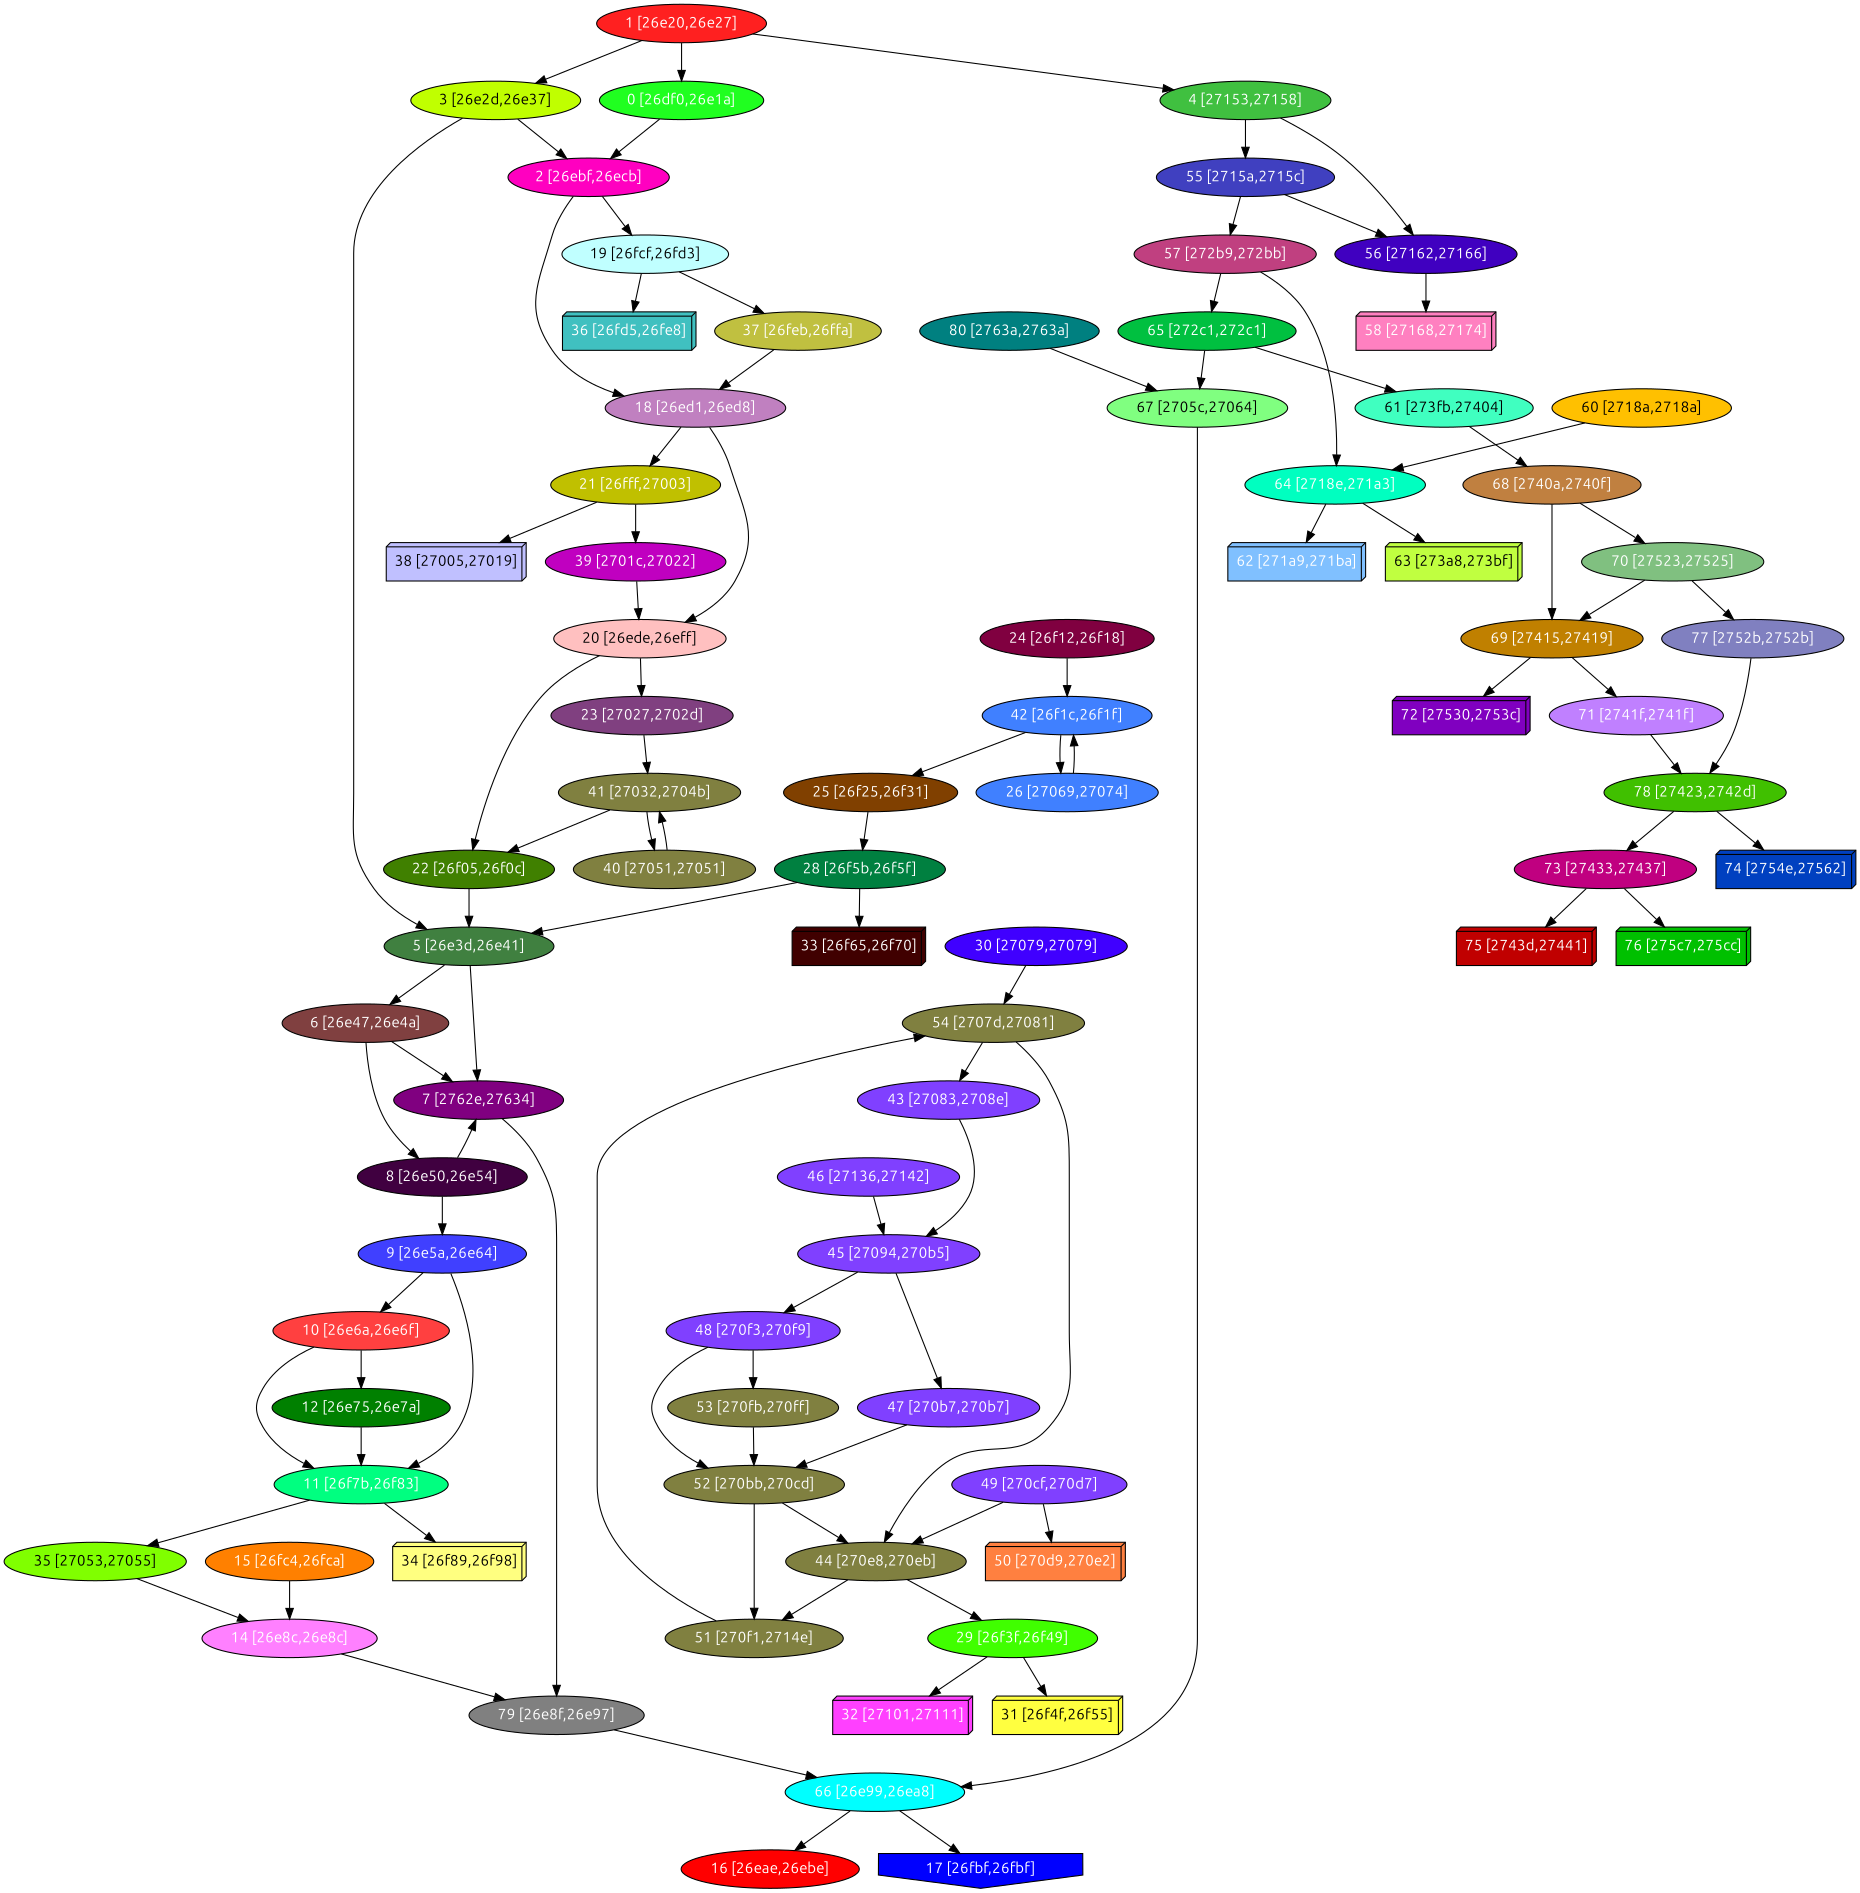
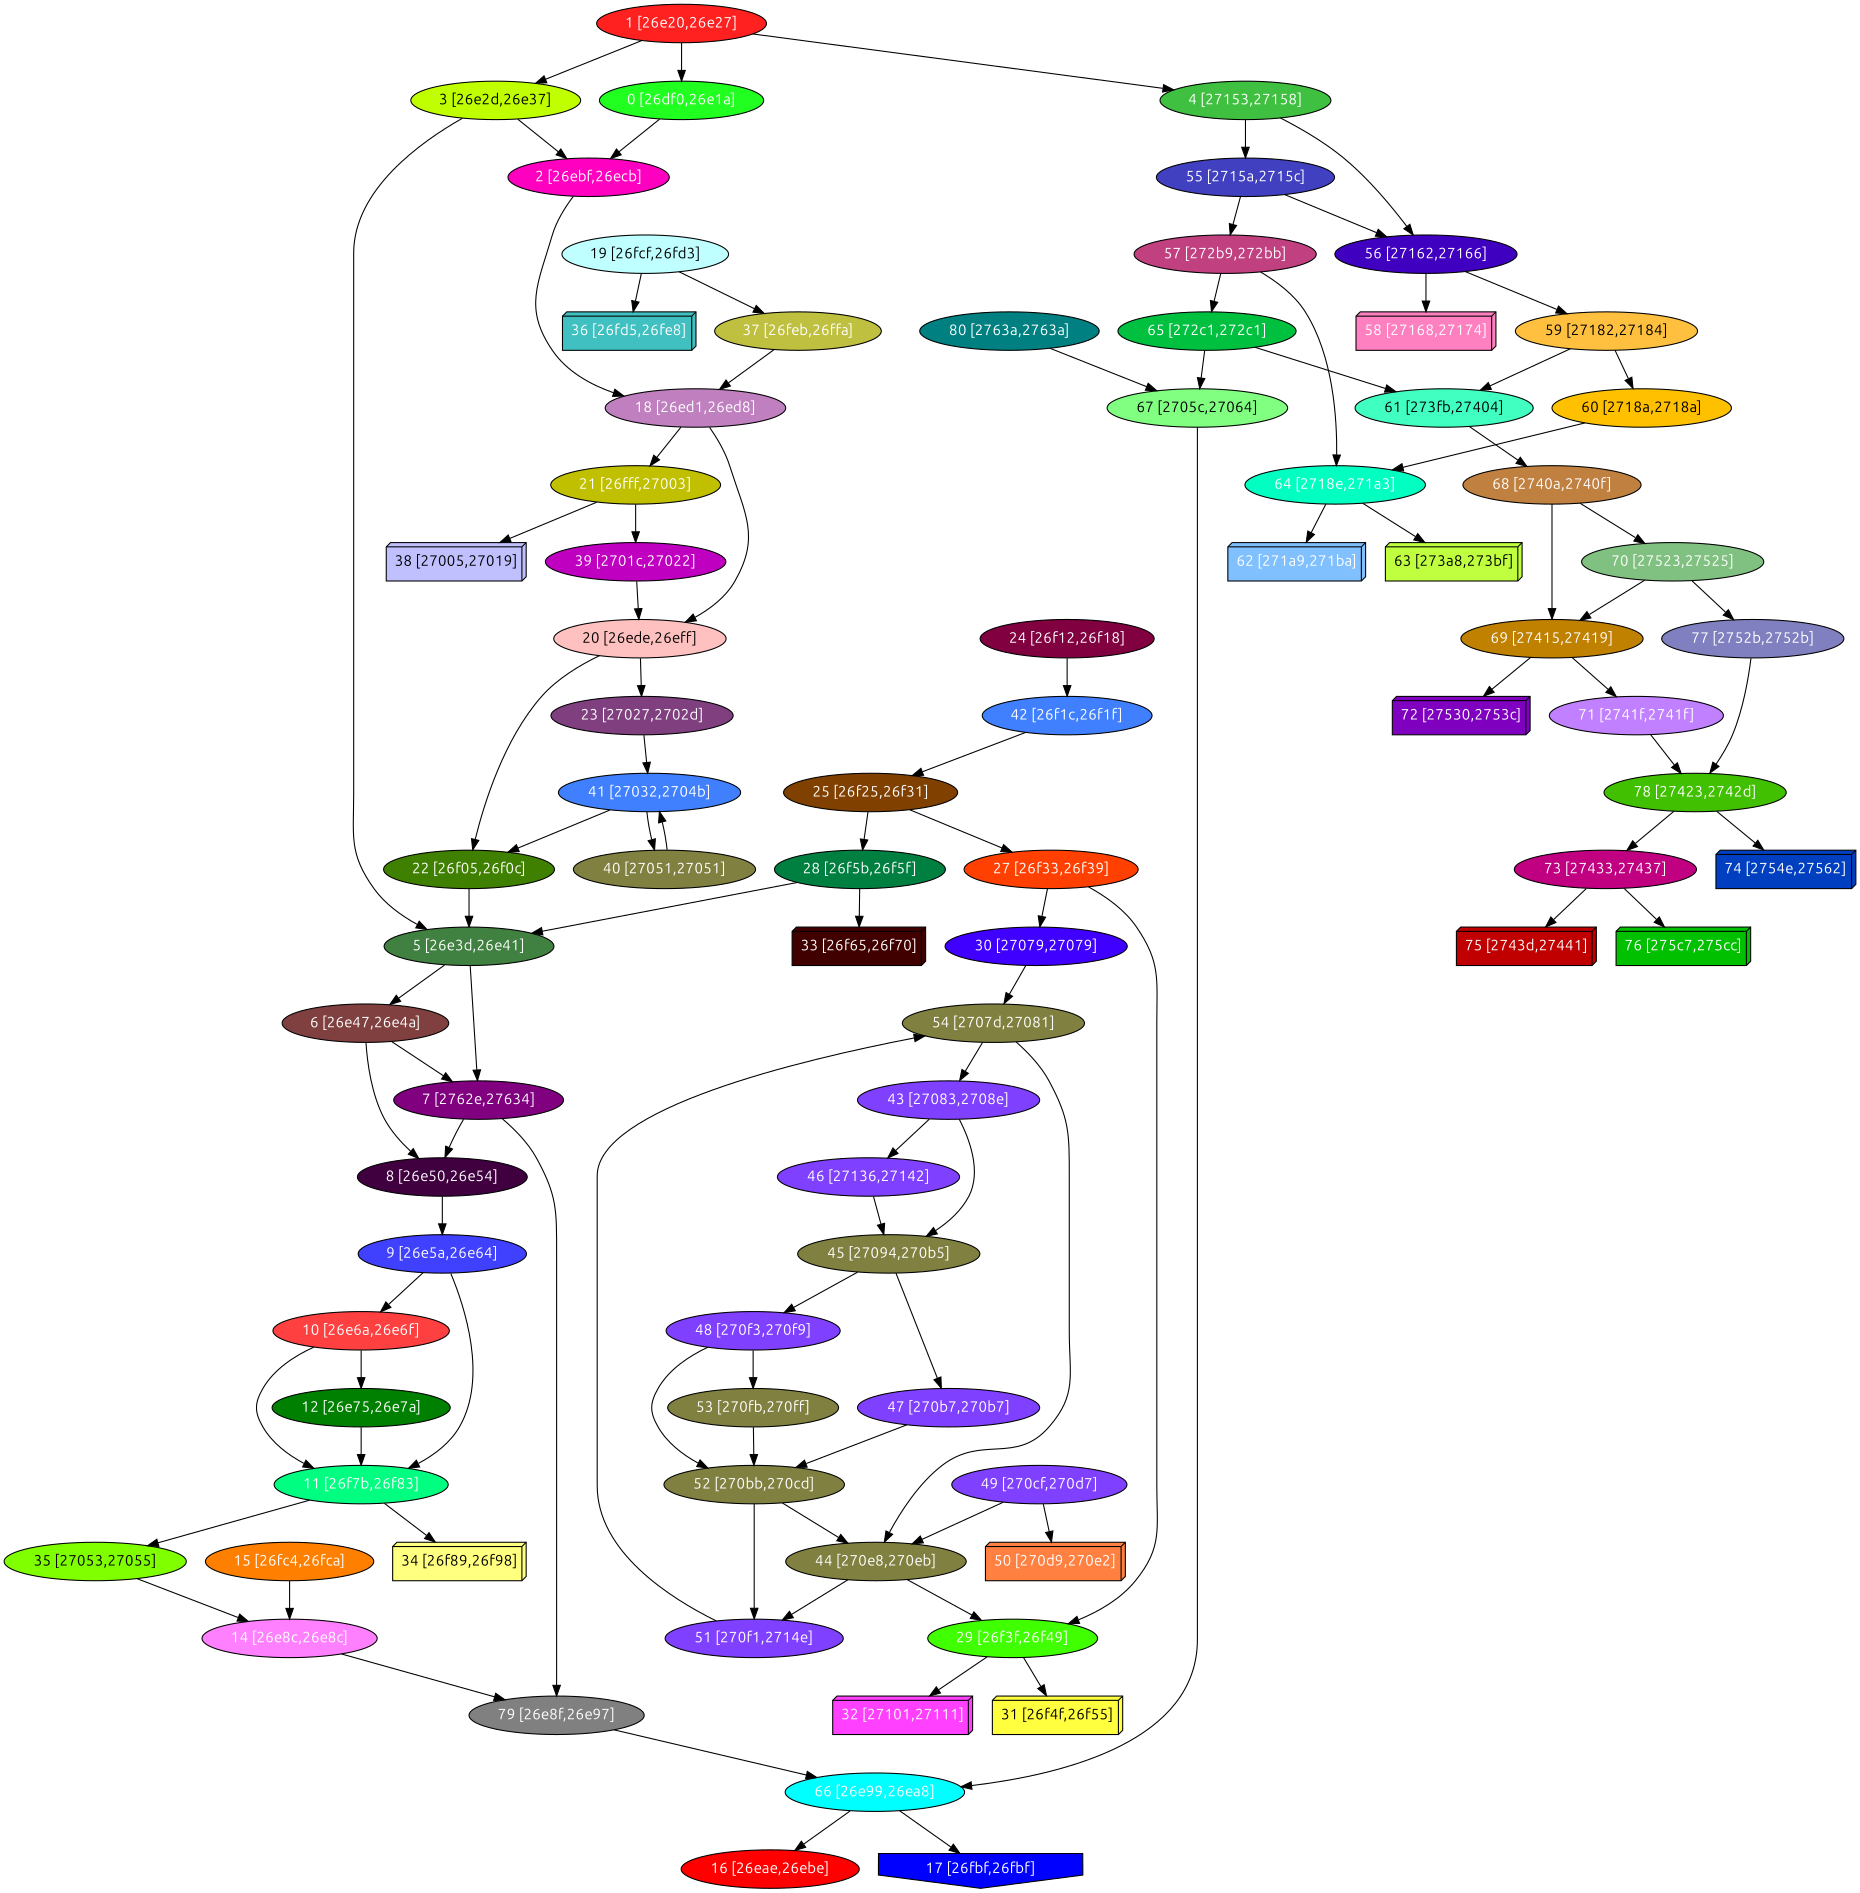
  digraph {
    fontname=Ubuntu
    node [fillcolor="#8040FF" fontcolor="#ffffff" fontname=Ubuntu shape=oval style=filled]
    edge [fontname=Ubuntu]
    n1 [fillcolor="#20FF20" label="0 [26df0,26e1a]"]
    n2 [fillcolor="#FF00C0" label="2 [26ebf,26ecb]"]
    n3 [fillcolor="#FF2020" label="1 [26e20,26e27]"]
    n4 [fillcolor="#C0FF00" fontcolor="#000000" label="3 [26e2d,26e37]"]
    n5 [fillcolor="#40C040" label="4 [27153,27158]"]
    n6 [fillcolor="#C080C0" label="18 [26ed1,26ed8]"]
    n7 [fillcolor="#C0FFFF" fontcolor="#000000" label="19 [26fcf,26fd3]"]
    n8 [fillcolor="#408040" label="5 [26e3d,26e41]"]
    n9 [fillcolor="#4040C0" label="55 [2715a,2715c]"]
    n10 [fillcolor="#4000C0" label="56 [27162,27166]"]
    n11 [fillcolor="#FFC0C0" fontcolor="#000000" label="20 [26ede,26eff]"]
    n12 [fillcolor="#C0C000" label="21 [26fff,27003]"]
    n13 [fillcolor="#40C0C0" label="36 [26fd5,26fe8]" shape=box3d]
    n14 [fillcolor="#C0C040" label="37 [26feb,26ffa]"]
    n15 [fillcolor="#804040" label="6 [26e47,26e4a]"]
    n16 [fillcolor="#800080" label="7 [2762e,27634]"]
    n17 [fillcolor="#C04080" label="57 [272b9,272bb]"]
    n18 [fillcolor="#FF80C0" label="58 [27168,27174]" shape=box3d]
+   n19 [fillcolor="#FFC040" fontcolor="#000000" label="59 [27182,27184]"]
    n20 [fillcolor="#400040" label="8 [26e50,26e54]"]
    n21 [fillcolor="#808080" label="79 [26e8f,26e97]"]
    n22 [fillcolor="#4040FF" label="9 [26e5a,26e64]"]
    n23 [fillcolor="#00FFFF" label="66 [26e99,26ea8]"]
    n24 [fillcolor="#008080" label="80 [2763a,2763a]"]
    n25 [fillcolor="#80FF80" fontcolor="#000000" label="67 [2705c,27064]"]
    n26 [fillcolor="#FF4040" label="10 [26e6a,26e6f]"]
    n27 [fillcolor="#00FF80" label="11 [26f7b,26f83]"]
    n28 [fillcolor="#008000" label="12 [26e75,26e7a]"]
    n29 [fillcolor="#FFFF80" fontcolor="#000000" label="34 [26f89,26f98]" shape=box3d]
    n30 [fillcolor="#80FF00" fontcolor="#000000" label="35 [27053,27055]"]
    n31 [fillcolor="#FF80FF" label="14 [26e8c,26e8c]"]
    n32 [fillcolor="#FF8000" label="15 [26fc4,26fca]"]
    n33 [fillcolor="#FF0000" label="16 [26eae,26ebe]"]
    n34 [fillcolor="#0000FF" label="17 [26fbf,26fbf]" shape=invhouse]
    n35 [fillcolor="#408000" label="22 [26f05,26f0c]"]
    n36 [fillcolor="#804080" label="23 [27027,2702d]"]
    n37 [fillcolor="#C0C0FF" fontcolor="#000000" label="38 [27005,27019]" shape=box3d]
    n38 [fillcolor="#C000C0" label="39 [2701c,27022]"]
-   n39 [fillcolor="#808040" label="41 [27032,2704b]"]
+   n39 [fillcolor="#4080FF" label="41 [27032,2704b]"]
    n40 [fillcolor="#800040" label="24 [26f12,26f18]"]
    n41 [fillcolor="#4080FF" label="42 [26f1c,26f1f]"]
    n42 [fillcolor="#808040" label="40 [27051,27051]"]
    n43 [fillcolor="#804000" label="25 [26f25,26f31]"]
-   n44 [fillcolor="#4080FF" label="26 [27069,27074]"]
+   n45 [fillcolor="#FF4000" label="27 [26f33,26f39]"]
    n46 [fillcolor="#008040" label="28 [26f5b,26f5f]"]
    n47 [fillcolor="#40FF00" label="29 [26f3f,26f49]"]
    n48 [fillcolor="#4000FF" label="30 [27079,27079]"]
    n49 [fillcolor="#400000" label="33 [26f65,26f70]" shape=box3d]
    n50 [fillcolor="#FFFF40" fontcolor="#000000" label="31 [26f4f,26f55]" shape=box3d]
    n51 [fillcolor="#FF40FF" label="32 [27101,27111]" shape=box3d]
    n52 [fillcolor="#808040" label="54 [2707d,27081]"]
    n53 [label="43 [27083,2708e]"]
    n54 [fillcolor="#808040" label="44 [270e8,270eb]"]
-   n55 [label="45 [27094,270b5]"]
+   n55 [fillcolor="#808040" label="45 [27094,270b5]"]
    n56 [label="46 [27136,27142]"]
    n57 [label="47 [270b7,270b7]"]
    n58 [label="48 [270f3,270f9]"]
-   n59 [fillcolor="#808040" label="51 [270f1,2714e]"]
+   n59 [label="51 [270f1,2714e]"]
    n60 [fillcolor="#808040" label="52 [270bb,270cd]"]
    n61 [fillcolor="#808040" label="53 [270fb,270ff]"]
    n62 [label="49 [270cf,270d7]"]
    n63 [fillcolor="#FF8040" label="50 [270d9,270e2]" shape=box3d]
    n64 [fillcolor="#00FFC0" label="64 [2718e,271a3]"]
    n65 [fillcolor="#00C040" label="65 [272c1,272c1]"]
    n66 [fillcolor="#FFC000" fontcolor="#000000" label="60 [2718a,2718a]"]
    n67 [fillcolor="#40FFC0" fontcolor="#000000" label="61 [273fb,27404]"]
    n68 [fillcolor="#80C0FF" label="62 [271a9,271ba]" shape=box3d]
    n69 [fillcolor="#C0FF40" fontcolor="#000000" label="63 [273a8,273bf]" shape=box3d]
    n70 [fillcolor="#C08040" label="68 [2740a,2740f]"]
    n71 [fillcolor="#C08000" label="69 [27415,27419]"]
    n72 [fillcolor="#80C080" label="70 [27523,27525]"]
    n73 [fillcolor="#C080FF" label="71 [2741f,2741f]"]
    n74 [fillcolor="#8000C0" label="72 [27530,2753c]" shape=box3d]
    n75 [fillcolor="#8080C0" label="77 [2752b,2752b]"]
    n76 [fillcolor="#40C000" label="78 [27423,2742d]"]
    n77 [fillcolor="#C00080" label="73 [27433,27437]"]
    n78 [fillcolor="#0040C0" label="74 [2754e,27562]" shape=box3d]
    n79 [fillcolor="#C00000" label="75 [2743d,27441]" shape=box3d]
    n80 [fillcolor="#00C000" label="76 [275c7,275cc]" shape=box3d]
    n1 -> n2
    n2 -> n6
-   n2 -> n7
    n3 -> n1
    n3 -> n4
    n3 -> n5
    n4 -> n2
    n4 -> n8
    n5 -> n9
    n5 -> n10
    n6 -> n11
    n6 -> n12
    n7 -> n13
    n7 -> n14
    n8 -> n15
    n8 -> n16
    n9 -> n10
    n9 -> n17
    n10 -> n18
+   n10 -> n19
    n11 -> n35
    n11 -> n36
    n12 -> n37
    n12 -> n38
    n14 -> n6
    n15 -> n16
    n15 -> n20
    n16 -> n21
    n17 -> n64
    n17 -> n65
-   n20 -> n16
+   n19 -> n66
+   n19 -> n67
+   n16 -> n20
    n20 -> n22
    n21 -> n23
    n22 -> n26
    n22 -> n27
    n23 -> n33
    n23 -> n34
    n24 -> n25
    n25 -> n23
    n26 -> n27
    n26 -> n28
    n27 -> n29
    n27 -> n30
    n28 -> n27
    n30 -> n31
    n31 -> n21
    n32 -> n31
    n35 -> n8
    n36 -> n39
    n38 -> n11
    n39 -> n35
    n39 -> n42
    n40 -> n41
    n41 -> n43
-   n41 -> n44
    n42 -> n39
+   n43 -> n45
    n43 -> n46
-   n44 -> n41
+   n45 -> n47
+   n45 -> n48
    n46 -> n8
    n46 -> n49
    n47 -> n50
    n47 -> n51
    n48 -> n52
    n52 -> n53
    n52 -> n54
    n53 -> n55
+   n53 -> n56
    n54 -> n47
    n54 -> n59
    n55 -> n57
    n55 -> n58
    n56 -> n55
    n57 -> n60
    n58 -> n60
    n58 -> n61
    n59 -> n52
    n60 -> n54
    n60 -> n59
    n61 -> n60
    n62 -> n54
    n62 -> n63
    n64 -> n68
    n64 -> n69
    n65 -> n25
    n65 -> n67
    n66 -> n64
    n67 -> n70
    n70 -> n71
    n70 -> n72
    n71 -> n73
    n71 -> n74
    n72 -> n71
    n72 -> n75
    n73 -> n76
    n75 -> n76
    n76 -> n77
    n76 -> n78
    n77 -> n79
    n77 -> n80
  }
